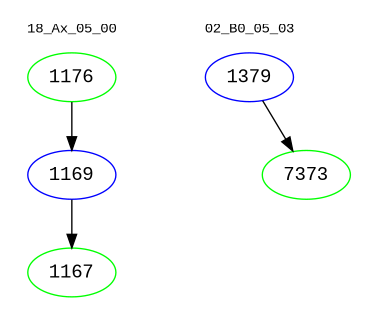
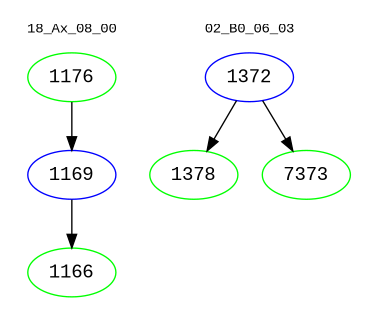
  digraph {
    fontname="Liberation Mono"
    node [color=green fontname="Liberation Mono"]
    edge [color=black fontname="Liberation Mono"]
    n1 [color=blue label=1169]
-   n2 [label=1167]
+   n2 [label=1166]
    n3 [label=1176]
-   n4 [color=blue label=1379]
+   n4 [color=blue label=1372]
+   n5 [label=1378]
    n6 [label=7373]
    subgraph cluster_1 {
      color=white
      fontsize=10
-     label="18_Ax_05_00"
+     label="18_Ax_08_00"
      n1
      n2
      n3
    }
    subgraph cluster_2 {
      color=white
      fontsize=10
-     label="02_B0_05_03"
+     label="02_B0_06_03"
      n4
+     n5
      n6
    }
    n1 -> n2
    n3 -> n1
+   n4 -> n5
    n4 -> n6
  }
